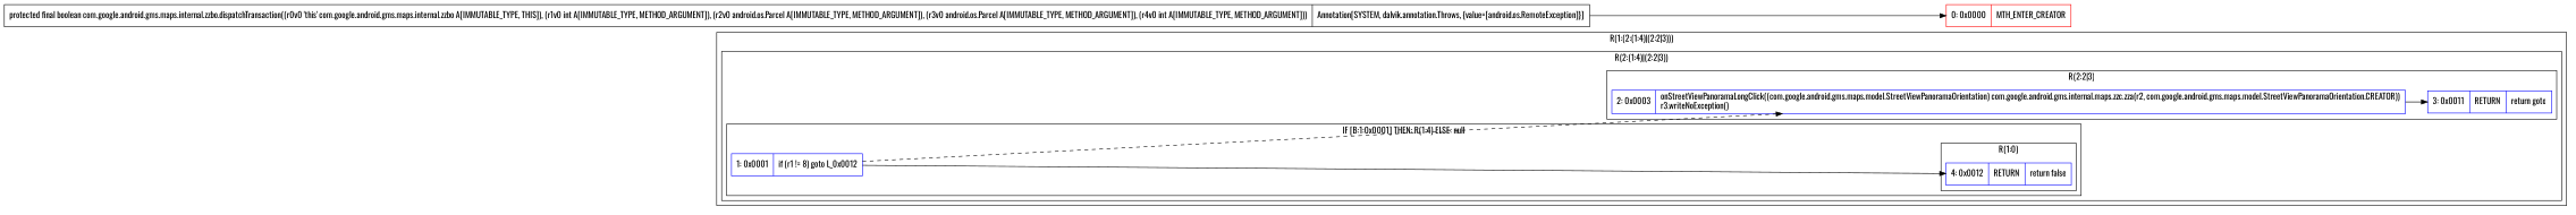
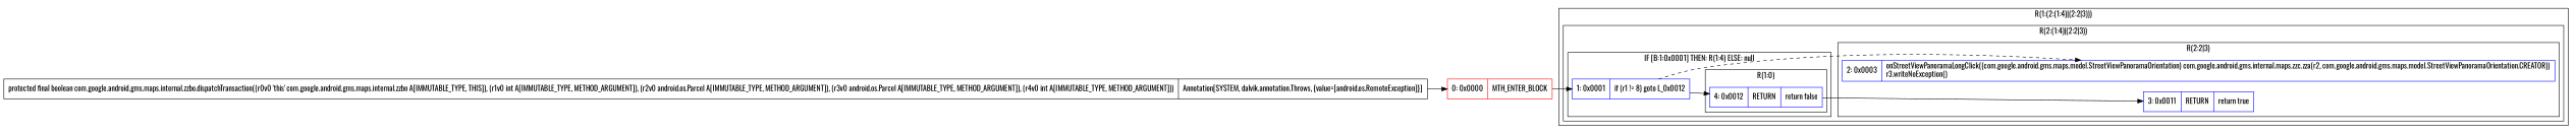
  digraph {
    fontname=Oswald
    rankdir=LR
    node [color=blue fontname=Oswald shape=record]
    edge [fontname=Oswald]
    n1 [label="{4\:\ 0x0012|RETURN\l|return false\l}"]
    n2 [label="{1\:\ 0x0001|if (r1 != 8) goto L_0x0012\l}"]
    n3 [label="{2\:\ 0x0003|onStreetViewPanoramaLongClick((com.google.android.gms.maps.model.StreetViewPanoramaOrientation) com.google.android.gms.internal.maps.zzc.zza(r2, com.google.android.gms.maps.model.StreetViewPanoramaOrientation.CREATOR))\lr3.writeNoException()\l}"]
-   n4 [label="{3\:\ 0x0011|RETURN\l|return goto\l}"]
-   n5 [color=red label="{0\:\ 0x0000|MTH_ENTER_CREATOR\l}"]
+   n4 [label="{3\:\ 0x0011|RETURN\l|return true\l}"]
+   n5 [color=red label="{0\:\ 0x0000|MTH_ENTER_BLOCK\l}"]
    n6 [label="{protected final boolean com.google.android.gms.maps.internal.zzbo.dispatchTransaction((r0v0 'this' com.google.android.gms.maps.internal.zzbo A[IMMUTABLE_TYPE, THIS]), (r1v0 int A[IMMUTABLE_TYPE, METHOD_ARGUMENT]), (r2v0 android.os.Parcel A[IMMUTABLE_TYPE, METHOD_ARGUMENT]), (r3v0 android.os.Parcel A[IMMUTABLE_TYPE, METHOD_ARGUMENT]), (r4v0 int A[IMMUTABLE_TYPE, METHOD_ARGUMENT]))  | Annotation[SYSTEM, dalvik.annotation.Throws, \{value=[android.os.RemoteException]\}]\l}" color=""]
    subgraph cluster_1 {
      label="R(1:(2:(1:4)|(2:2|3)))"
      subgraph cluster_2 {
        label="R(2:(1:4)|(2:2|3))"
        subgraph cluster_3 {
          label="IF [B:1:0x0001] THEN: R(1:4) ELSE: null"
          n2
          subgraph cluster_4 {
            label="R(1:0)"
            n1
          }
        }
        subgraph cluster_5 {
          label="R(2:2|3)"
          n3
          n4
        }
      }
    }
    n2 -> n1
    n2 -> n3 [style=dashed]
-   n3 -> n4
+   n1 -> n4
+   n5 -> n2
    n6 -> n5
  }
